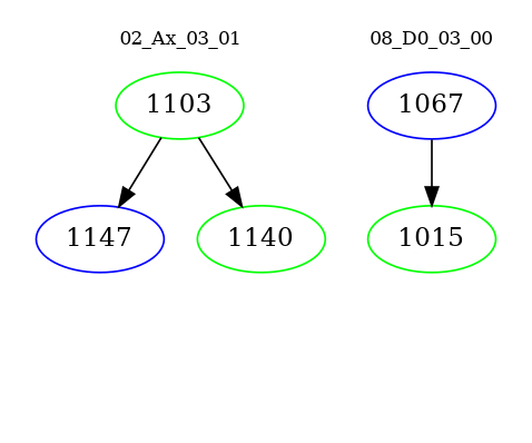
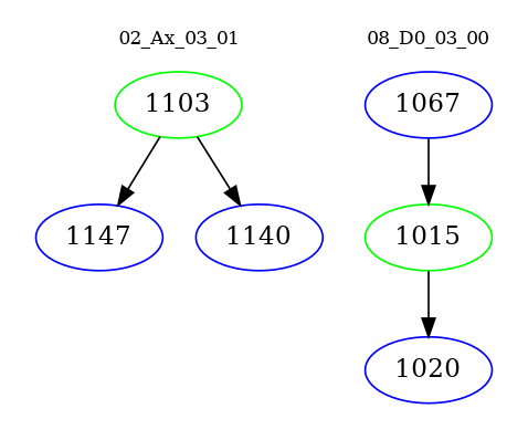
  digraph {
    node [color=blue]
    edge [color=black]
    n1 [color=green label=1103]
    n2 [label=1147]
-   n3 [color=green label=1140]
+   n3 [label=1140]
    n4 [color=green label=1015]
    n5 [label=1067]
+   n6 [label=1020]
    subgraph cluster_1 {
      color=white
      fontsize=10
      label="02_Ax_03_01"
      n1
      n2
      n3
    }
    subgraph cluster_2 {
      color=white
      fontsize=10
      label="08_D0_03_00"
      n4
      n5
+     n6
    }
    n1 -> n2
    n1 -> n3
+   n4 -> n6
    n5 -> n4
  }
